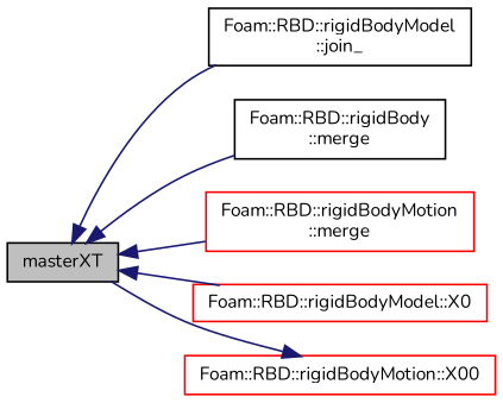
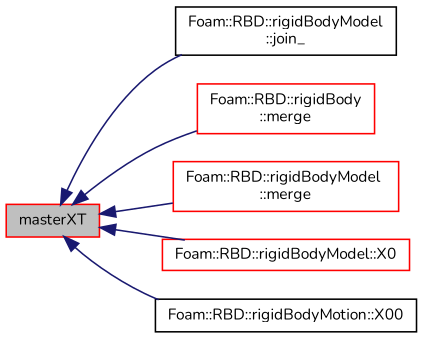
  digraph {
    fontname=Nunito
    rankdir=LR
    node [color=black fontname=Nunito fontsize=10 shape=record]
    edge [color=midnightblue dir=back fontname=Nunito fontsize=10 labelfontname=Helvetica labelfontsize=10 style=solid]
-   n1 [fillcolor=grey75 fontcolor=black height=0.2 label=masterXT style=filled width=0.4]
+   n1 [color=red fillcolor=grey75 fontcolor=black height=0.2 label=masterXT style=filled width=0.4]
    n2 [height=0.2 label="Foam::RBD::rigidBodyModel\l::join_" width=0.4]
-   n3 [height=0.2 label="Foam::RBD::rigidBody\l::merge" width=0.4]
-   n4 [color=red height=0.2 label="Foam::RBD::rigidBodyMotion\l::merge" width=0.4]
+   n3 [color=red height=0.2 label="Foam::RBD::rigidBody\l::merge" width=0.4]
+   n4 [color=red height=0.2 label="Foam::RBD::rigidBodyModel\l::merge" width=0.4]
    n5 [color=red height=0.2 label="Foam::RBD::rigidBodyModel::X0" width=0.4]
-   n6 [color=red height=0.2 label="Foam::RBD::rigidBodyMotion::X00" width=0.4]
+   n6 [height=0.2 label="Foam::RBD::rigidBodyMotion::X00" width=0.4]
    n1 -> n2
    n1 -> n3
    n1 -> n4
    n1 -> n5
-   n6 -> n1
+   n1 -> n6
  }
